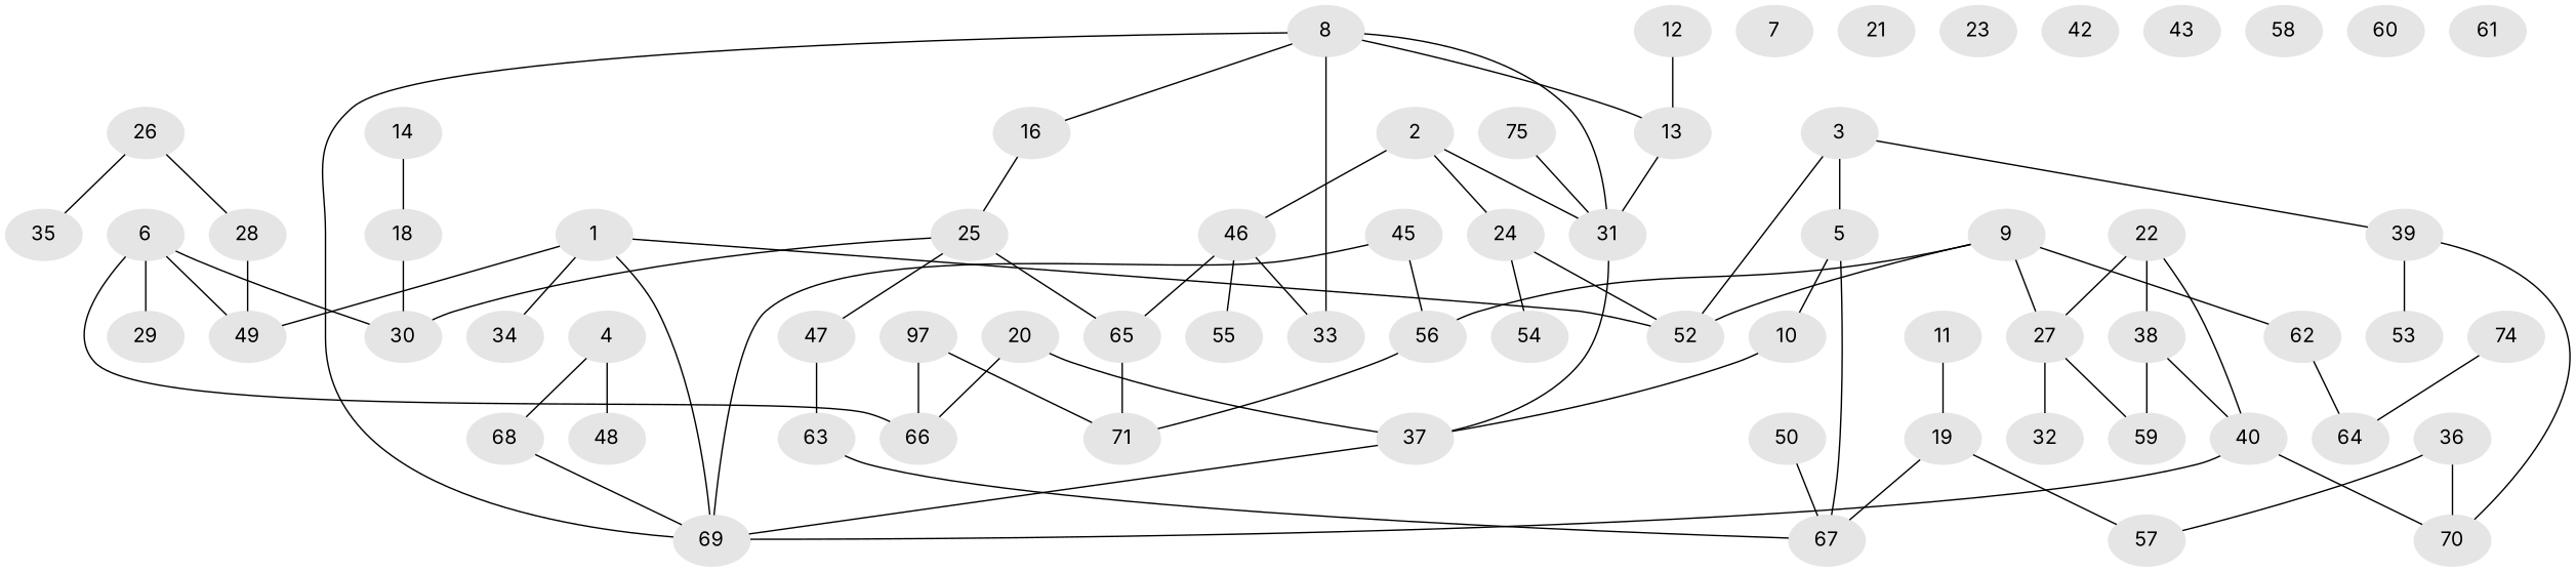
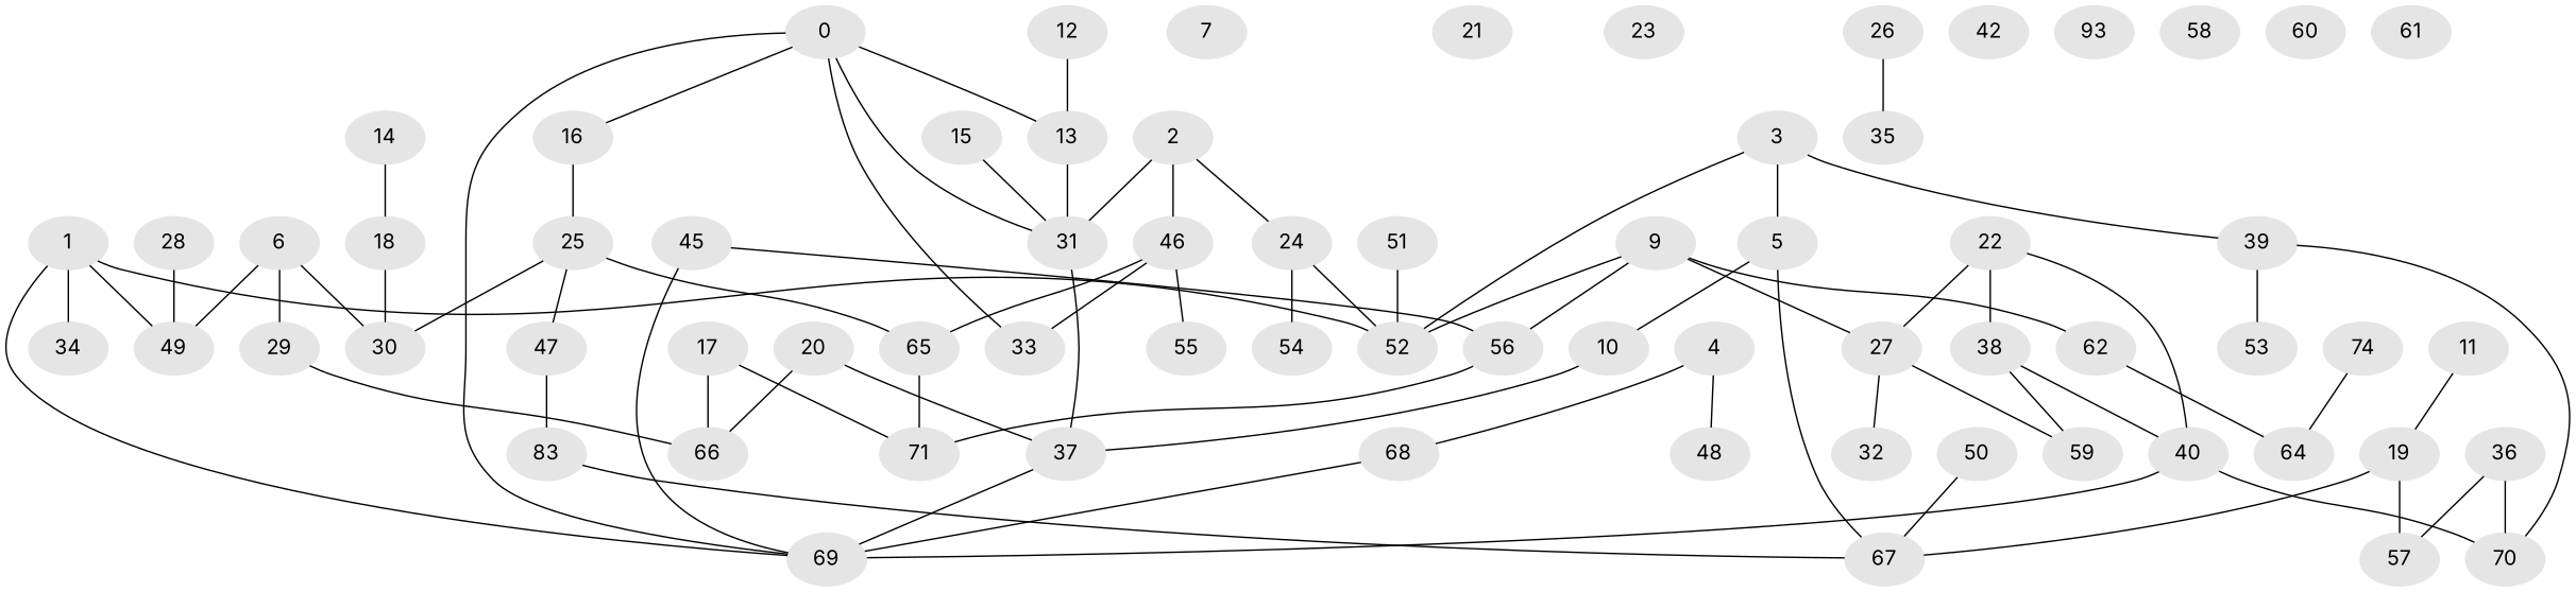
  graph {
    fontname=Inter
    node [color=gray90 fontname=Inter style=filled]
    edge [fontname=Inter]
    1
    34
    49
    52
    69
    2
    24
    31
    46
    54
    37
    33
    55
    65
-   63
+   63 [label=83]
    67
    3
    5
    39
    10
    70
    53
    4
    48
    68
    6
    29
    30
    66
    7
-   8
+   8 [label=0]
    13
    16
    25
    9
    27
    56
    62
    32
    59
    71
    64
    11
    19
    57
    12
    14
    18
-   15 [label=75]
+   15
    47
-   17 [label=97]
+   17
    20
    21
    22
    38
    40
    23
    26
    28
    35
    36
    42
-   43
+   43 [label=93]
    n64 [label=74]
    45
    50
+   51
    58
    60
    61
    1 -- 34
    1 -- 49
    1 -- 52
    1 -- 69
    2 -- 24
    2 -- 31
    2 -- 46
    24 -- 52
    24 -- 54
    31 -- 37
    46 -- 33
    46 -- 55
    46 -- 65
    37 -- 69
    65 -- 71
    63 -- 67
    3 -- 52
    3 -- 5
    3 -- 39
    5 -- 67
    5 -- 10
    39 -- 70
    39 -- 53
    10 -- 37
    4 -- 48
    4 -- 68
    68 -- 69
    6 -- 49
    6 -- 29
    6 -- 30
-   6 -- 66
+   29 -- 66
    8 -- 69
    8 -- 31
    8 -- 33
    8 -- 13
    8 -- 16
    13 -- 31
    16 -- 25
    25 -- 65
    25 -- 30
    25 -- 47
    9 -- 52
    9 -- 27
    9 -- 56
    9 -- 62
    27 -- 32
    27 -- 59
    56 -- 71
    62 -- 64
    11 -- 19
    19 -- 67
    19 -- 57
    12 -- 13
    14 -- 18
    18 -- 30
    15 -- 31
    47 -- 63
    17 -- 66
    17 -- 71
    20 -- 37
    20 -- 66
    22 -- 27
    22 -- 38
    22 -- 40
    38 -- 59
    38 -- 40
    40 -- 69
    40 -- 70
-   26 -- 28
    26 -- 35
    28 -- 49
    36 -- 70
    36 -- 57
    n64 -- 64
    45 -- 69
    45 -- 56
    50 -- 67
+   51 -- 52
  }
